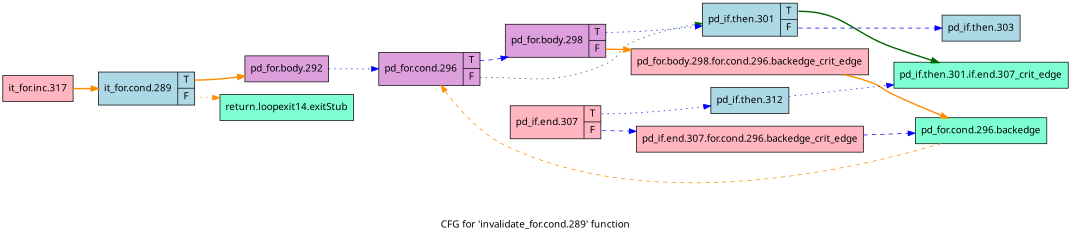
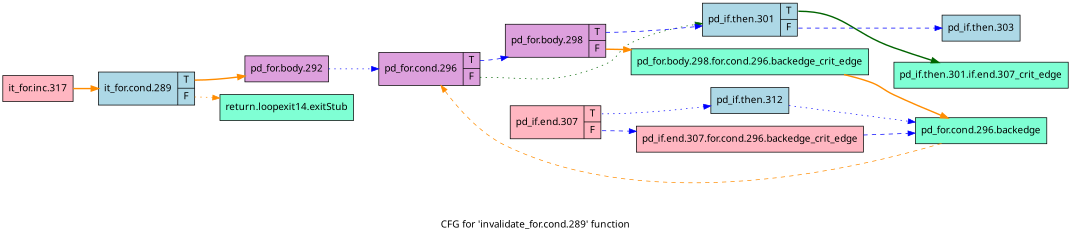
  digraph {
    fontname="Noto Sans"
    label="CFG for 'invalidate_for.cond.289' function"
    rankdir=LR
    node [fillcolor=lightblue fontname="Noto Sans" shape=record style=filled]
    edge [color=blue fontname="Noto Sans" style=dotted]
    n1 [label="{it_for.cond.289|{<s0>T|<s1>F}}"]
    n2 [fillcolor=aquamarine label="{return.loopexit14.exitStub}"]
    n3 [fillcolor=plum label="{pd_for.body.292}"]
    n4 [fillcolor=plum label="{pd_for.cond.296|{<s0>T|<s1>F}}"]
    n5 [fillcolor=plum label="{pd_for.body.298|{<s0>T|<s1>F}}"]
    n6 [label="{pd_if.then.301|{<s0>T|<s1>F}}"]
-   n7 [fillcolor=lightpink label="{pd_for.body.298.for.cond.296.backedge_crit_edge}"]
+   n7 [fillcolor=aquamarine label="{pd_for.body.298.for.cond.296.backedge_crit_edge}"]
    n8 [fillcolor=lightpink label="{it_for.inc.317}"]
    n9 [fillcolor=aquamarine label="{pd_if.then.301.if.end.307_crit_edge}"]
    n10 [label="{pd_if.then.303}"]
    n11 [fillcolor=aquamarine label="{pd_for.cond.296.backedge}"]
    n12 [fillcolor=lightpink label="{pd_if.end.307|{<s0>T|<s1>F}}"]
    n13 [label="{pd_if.then.312}"]
    n14 [fillcolor=lightpink label="{pd_if.end.307.for.cond.296.backedge_crit_edge}"]
    n1 -> n2 [color=darkorange tailport=s1]
    n1 -> n3 [color=darkorange style=bold tailport=s0]
    n3 -> n4
    n4 -> n5 [style=dashed tailport=s0]
    n4 -> n6 [color=darkgreen tailport=s1]
-   n5 -> n6 [tailport=s0]
+   n5 -> n6 [style=dashed tailport=s0]
    n5 -> n7 [color=darkorange style=bold tailport=s1]
    n6 -> n9 [color=darkgreen style=bold tailport=s0]
    n6 -> n10 [style=dashed tailport=s1]
    n7 -> n11 [color=darkorange style=bold]
    n8 -> n1 [color=darkorange style=bold]
    n11 -> n4 [color=darkorange style=dashed]
    n12 -> n13 [tailport=s0]
    n12 -> n14 [style=dashed tailport=s1]
-   n13 -> n9
+   n13 -> n11
    n14 -> n11 [style=dashed]
  }
